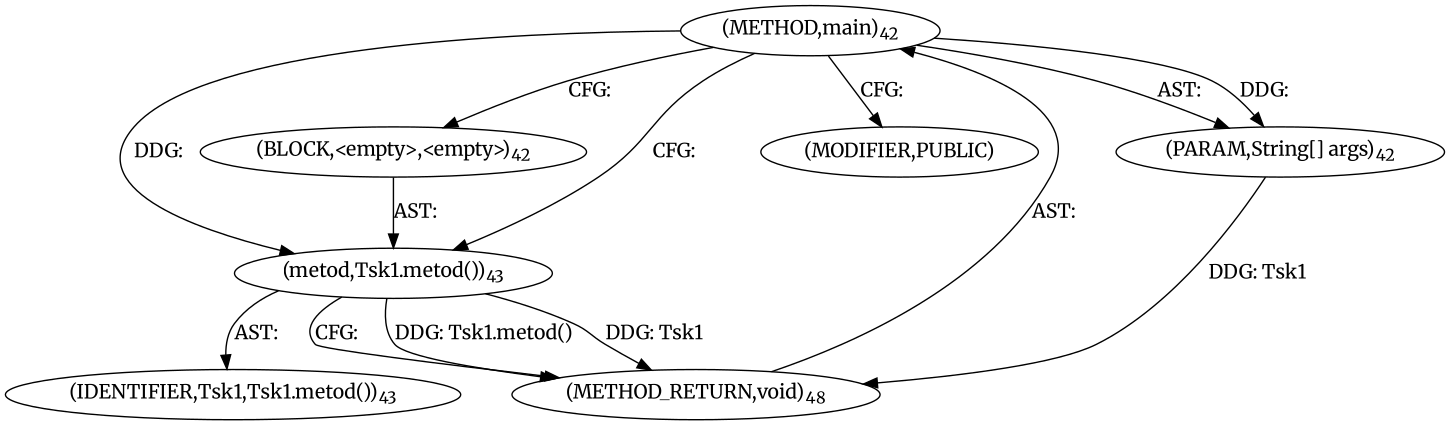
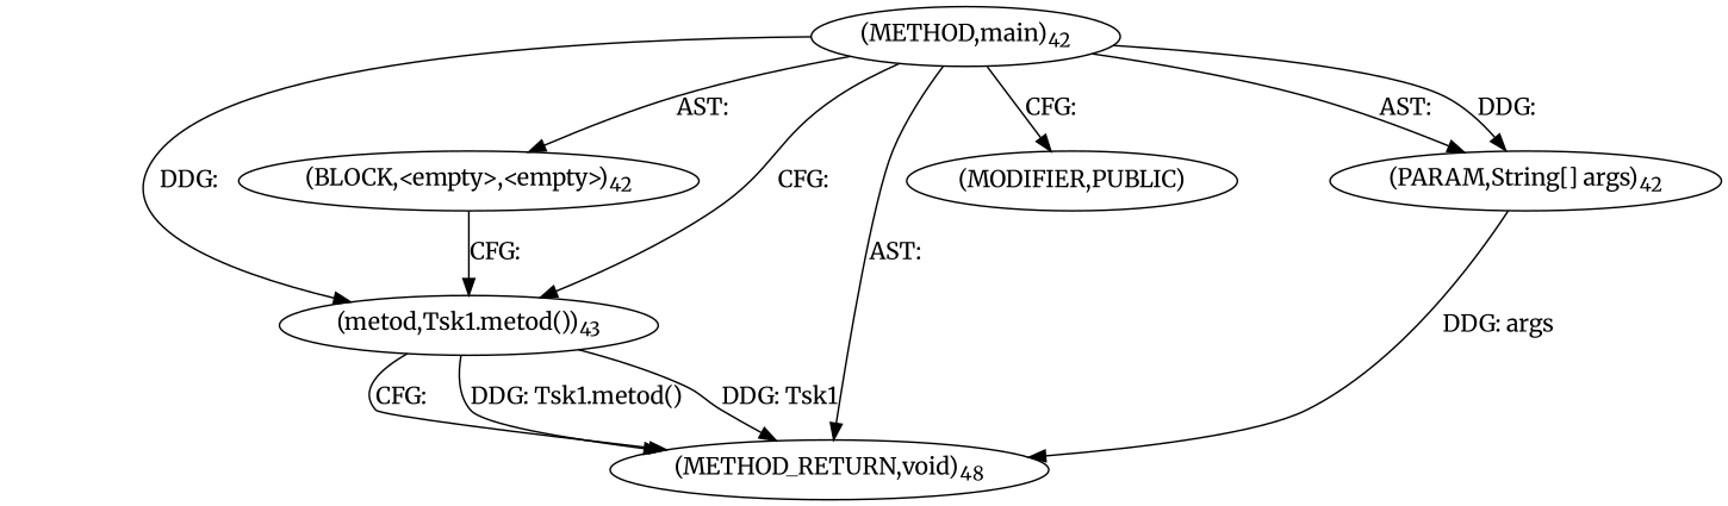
  digraph {
    fontname=Merriweather
    node [fontname=Merriweather]
    edge [fontname=Merriweather]
    n1 [label=<(METHOD,main)<SUB>42</SUB>>]
    n2 [label=<(PARAM,String[] args)<SUB>42</SUB>>]
    n3 [label=<(BLOCK,&lt;empty&gt;,&lt;empty&gt;)<SUB>42</SUB>>]
    n4 [label=<(metod,Tsk1.metod())<SUB>43</SUB>>]
    n5 [label=<(MODIFIER,PUBLIC)>]
    n6 [label=<(METHOD_RETURN,void)<SUB>48</SUB>>]
-   n7 [label=<(IDENTIFIER,Tsk1,Tsk1.metod())<SUB>43</SUB>>]
    n1 -> n2 [label="AST: "]
    n1 -> n2 [label="DDG: "]
-   n1 -> n3 [label="CFG: "]
+   n1 -> n3 [label="AST: "]
    n1 -> n4 [label="CFG: "]
    n1 -> n4 [label="DDG: "]
    n1 -> n5 [label="CFG: "]
-   n6 -> n1 [label="AST: "]
-   n2 -> n6 [label="DDG: Tsk1"]
-   n3 -> n4 [label="AST: "]
+   n1 -> n6 [label="AST: "]
+   n2 -> n6 [label="DDG: args"]
+   n3 -> n4 [label="CFG: "]
    n4 -> n6 [label="CFG: "]
    n4 -> n6 [label="DDG: Tsk1.metod()"]
    n4 -> n6 [label="DDG: Tsk1"]
-   n4 -> n7 [label="AST: "]
  }
